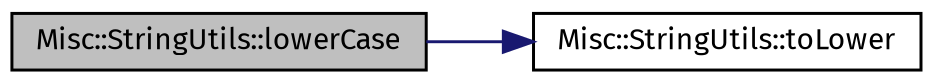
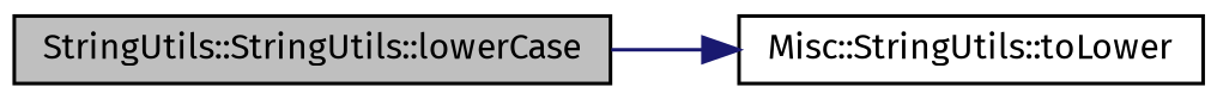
  digraph {
    rankdir=LR
    fontname="Fira Sans"
    node [color=black fontname="Fira Sans" fontsize=10 shape=record style=filled]
-   n1 [fillcolor=grey75 fontcolor=black height=0.2 label="Misc::StringUtils::lowerCase" width=0.4]
+   n1 [fillcolor=grey75 fontcolor=black height=0.2 label="StringUtils::StringUtils::lowerCase" width=0.4]
    n2 [fillcolor=white height=0.2 label="Misc::StringUtils::toLower" width=0.4]
    n1 -> n2 [color=midnightblue fontname="Fira Sans" fontsize=10 labelfontname=Helvetica labelfontsize=10 style=solid]
  }
